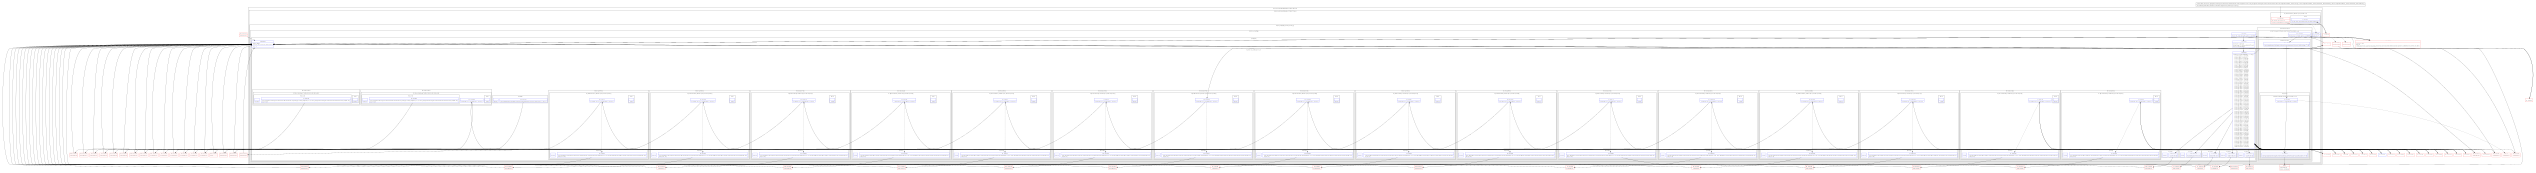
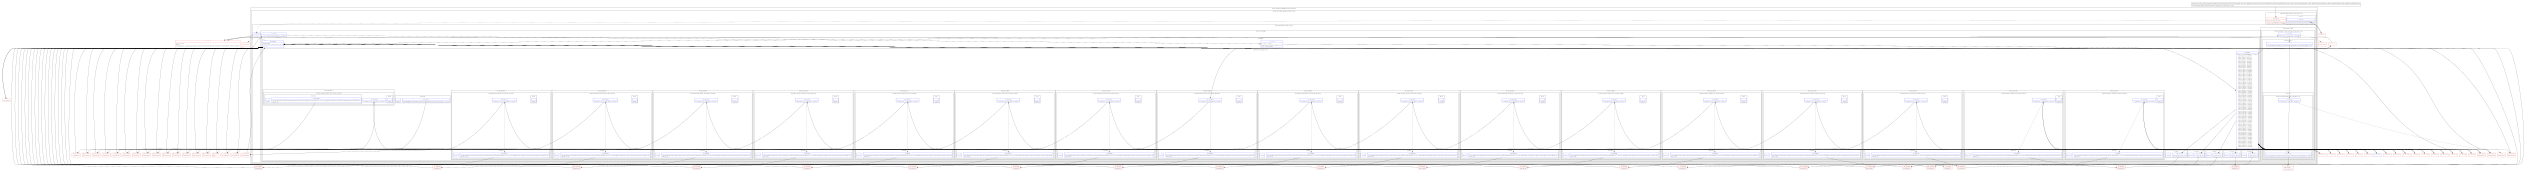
  digraph {
    fontname=Montserrat
    node [color=blue fontname=Montserrat shape=record]
    edge [fontname=Montserrat]
    n1 [label="{2\:\ 0x0007|throw new java.lang.NullPointerException()\l}"]
    n2 [color=red label="{0\:\ 0x0000|MTH_ENTER_BLOCK\l|if (r8 == null) goto L_0x0002\l}"]
    n3 [label="{|break\l}"]
    n4 [label="{11\:\ 0x002c|com.google.android.gms.internal.measurement.zzxj.zza((java.lang.Object) r7, r2, com.google.android.gms.internal.measurement.zzxj.zzo(r8, r2))\lzzc(r7, r0)\l}"]
    n5 [label="{|break\l}"]
    n6 [label="{10\:\ 0x002a|if (zzb(r8, r0) != true) goto L_0x0023\l}"]
    n7 [label="{|break\l}"]
    n8 [label="{14\:\ 0x003d|com.google.android.gms.internal.measurement.zzxj.zza((java.lang.Object) r7, r2, com.google.android.gms.internal.measurement.zzxj.zzn(r8, r2))\lzzc(r7, r0)\l}"]
    n9 [label="{|break\l}"]
    n10 [label="{13\:\ 0x003b|if (zzb(r8, r0) != true) goto L_0x0023\l}"]
    n11 [label="{|break\l}"]
    n12 [label="{17\:\ 0x004e|com.google.android.gms.internal.measurement.zzxj.zza((java.lang.Object) r7, r2, com.google.android.gms.internal.measurement.zzxj.zzl(r8, r2))\lzzc(r7, r0)\l}"]
    n13 [label="{|break\l}"]
    n14 [label="{16\:\ 0x004c|if (zzb(r8, r0) != true) goto L_0x0023\l}"]
    n15 [label="{|break\l}"]
    n16 [label="{20\:\ 0x005f|com.google.android.gms.internal.measurement.zzxj.zza((java.lang.Object) r7, r2, com.google.android.gms.internal.measurement.zzxj.zzl(r8, r2))\lzzc(r7, r0)\l}"]
    n17 [label="{|break\l}"]
    n18 [label="{19\:\ 0x005d|if (zzb(r8, r0) != true) goto L_0x0023\l}"]
    n19 [label="{|break\l}"]
    n20 [label="{23\:\ 0x0070|com.google.android.gms.internal.measurement.zzxj.zzb((java.lang.Object) r7, r2, com.google.android.gms.internal.measurement.zzxj.zzk(r8, r2))\lzzc(r7, r0)\l}"]
    n21 [label="{|break\l}"]
    n22 [label="{22\:\ 0x006e|if (zzb(r8, r0) != true) goto L_0x0023\l}"]
    n23 [label="{|break\l}"]
    n24 [label="{26\:\ 0x0081|com.google.android.gms.internal.measurement.zzxj.zza((java.lang.Object) r7, r2, com.google.android.gms.internal.measurement.zzxj.zzl(r8, r2))\lzzc(r7, r0)\l}"]
    n25 [label="{|break\l}"]
    n26 [label="{25\:\ 0x007f|if (zzb(r8, r0) != true) goto L_0x0023\l}"]
    n27 [label="{|break\l}"]
    n28 [label="{29\:\ 0x0092|com.google.android.gms.internal.measurement.zzxj.zzb((java.lang.Object) r7, r2, com.google.android.gms.internal.measurement.zzxj.zzk(r8, r2))\lzzc(r7, r0)\l}"]
    n29 [label="{|break\l}"]
    n30 [label="{28\:\ 0x0090|if (zzb(r8, r0) != true) goto L_0x0023\l}"]
    n31 [label="{|break\l}"]
    n32 [label="{32\:\ 0x00a3|com.google.android.gms.internal.measurement.zzxj.zza((java.lang.Object) r7, r2, com.google.android.gms.internal.measurement.zzxj.zzm(r8, r2))\lzzc(r7, r0)\l}"]
    n33 [label="{|break\l}"]
    n34 [label="{31\:\ 0x00a1|if (zzb(r8, r0) != true) goto L_0x0023\l}"]
    n35 [label="{|break\l}"]
    n36 [label="{35\:\ 0x00b5|com.google.android.gms.internal.measurement.zzxj.zza((java.lang.Object) r7, r2, com.google.android.gms.internal.measurement.zzxj.zzp(r8, r2))\lzzc(r7, r0)\l}"]
    n37 [label="{|break\l}"]
    n38 [label="{34\:\ 0x00b3|if (zzb(r8, r0) != true) goto L_0x0023\l}"]
    n39 [label="{36\:\ 0x00c1|zza(r7, r8, r0)\l}"]
    n40 [label="{|break\l}"]
    n41 [label="{|break\l}"]
    n42 [label="{39\:\ 0x00cc|com.google.android.gms.internal.measurement.zzxj.zza((java.lang.Object) r7, r2, com.google.android.gms.internal.measurement.zzxj.zzp(r8, r2))\lzzc(r7, r0)\l}"]
    n43 [label="{|break\l}"]
    n44 [label="{38\:\ 0x00ca|if (zzb(r8, r0) != true) goto L_0x0023\l}"]
    n45 [label="{|break\l}"]
    n46 [label="{42\:\ 0x00de|com.google.android.gms.internal.measurement.zzxj.zzb((java.lang.Object) r7, r2, com.google.android.gms.internal.measurement.zzxj.zzk(r8, r2))\lzzc(r7, r0)\l}"]
    n47 [label="{|break\l}"]
+   n48 [label="{41\:\ 0x00dc|if (zzb(r8, r0) != true) goto L_0x0023\l}"]
    n49 [label="{|break\l}"]
    n50 [label="{45\:\ 0x00f0|com.google.android.gms.internal.measurement.zzxj.zzb((java.lang.Object) r7, r2, com.google.android.gms.internal.measurement.zzxj.zzk(r8, r2))\lzzc(r7, r0)\l}"]
    n51 [label="{|break\l}"]
    n52 [label="{44\:\ 0x00ee|if (zzb(r8, r0) != true) goto L_0x0023\l}"]
    n53 [label="{|break\l}"]
    n54 [label="{48\:\ 0x0102|com.google.android.gms.internal.measurement.zzxj.zzb((java.lang.Object) r7, r2, com.google.android.gms.internal.measurement.zzxj.zzk(r8, r2))\lzzc(r7, r0)\l}"]
    n55 [label="{|break\l}"]
    n56 [label="{47\:\ 0x0100|if (zzb(r8, r0) != true) goto L_0x0023\l}"]
    n57 [label="{|break\l}"]
    n58 [label="{51\:\ 0x0114|com.google.android.gms.internal.measurement.zzxj.zza((java.lang.Object) r7, r2, com.google.android.gms.internal.measurement.zzxj.zzl(r8, r2))\lzzc(r7, r0)\l}"]
    n59 [label="{|break\l}"]
    n60 [label="{50\:\ 0x0112|if (zzb(r8, r0) != true) goto L_0x0023\l}"]
    n61 [label="{|break\l}"]
    n62 [label="{54\:\ 0x0126|com.google.android.gms.internal.measurement.zzxj.zzb((java.lang.Object) r7, r2, com.google.android.gms.internal.measurement.zzxj.zzk(r8, r2))\lzzc(r7, r0)\l}"]
    n63 [label="{|break\l}"]
    n64 [label="{53\:\ 0x0124|if (zzb(r8, r0) != true) goto L_0x0023\l}"]
    n65 [label="{|break\l}"]
    n66 [label="{57\:\ 0x0138|com.google.android.gms.internal.measurement.zzxj.zza((java.lang.Object) r7, r2, com.google.android.gms.internal.measurement.zzxj.zzl(r8, r2))\lzzc(r7, r0)\l}"]
    n67 [label="{|break\l}"]
    n68 [label="{56\:\ 0x0136|if (zzb(r8, r0) != true) goto L_0x0023\l}"]
    n69 [label="{58\:\ 0x0144|zza(r7, r8, r0)\l}"]
    n70 [label="{|break\l}"]
    n71 [label="{59\:\ 0x0149|r6.zzcbf.zza(r7, r8, r2)\l}"]
    n72 [label="{|break\l}"]
    n73 [label="{60\:\ 0x0150|com.google.android.gms.internal.measurement.zzwn.zza(r6.zzcbi, r7, r8, r2)\l}"]
    n74 [label="{|break\l}"]
    n75 [label="{|break\l}"]
    n76 [label="{63\:\ 0x015d|com.google.android.gms.internal.measurement.zzxj.zza((java.lang.Object) r7, r2, com.google.android.gms.internal.measurement.zzxj.zzp(r8, r2))\lzzb(r7, r4, r0)\l}"]
    n77 [label="{|break\l}"]
    n78 [label="{62\:\ 0x015b|if (zza(r8, r4, r0) != true) goto L_0x0023\l}"]
    n79 [label="{64\:\ 0x0169|zzb(r7, r8, r0)\l}"]
    n80 [label="{|break\l}"]
    n81 [label="{|break\l}"]
    n82 [label="{67\:\ 0x0174|com.google.android.gms.internal.measurement.zzxj.zza((java.lang.Object) r7, r2, com.google.android.gms.internal.measurement.zzxj.zzp(r8, r2))\lzzb(r7, r4, r0)\l}"]
    n83 [label="{|break\l}"]
    n84 [label="{66\:\ 0x0172|if (zza(r8, r4, r0) != true) goto L_0x0023\l}"]
    n85 [label="{68\:\ 0x0180|zzb(r7, r8, r0)\l}"]
    n86 [label="{|break\l}"]
    n87 [label="{7\:\ 0x0020|switch(((r1 & 267386880) \>\>\> 20)) \{\l    case 0: goto L_0x0026;\l    case 1: goto L_0x0037;\l    case 2: goto L_0x0048;\l    case 3: goto L_0x0059;\l    case 4: goto L_0x006a;\l    case 5: goto L_0x007b;\l    case 6: goto L_0x008c;\l    case 7: goto L_0x009d;\l    case 8: goto L_0x00af;\l    case 9: goto L_0x00c1;\l    case 10: goto L_0x00c6;\l    case 11: goto L_0x00d8;\l    case 12: goto L_0x00ea;\l    case 13: goto L_0x00fc;\l    case 14: goto L_0x010e;\l    case 15: goto L_0x0120;\l    case 16: goto L_0x0132;\l    case 17: goto L_0x0144;\l    case 18: goto L_0x0149;\l    case 19: goto L_0x0149;\l    case 20: goto L_0x0149;\l    case 21: goto L_0x0149;\l    case 22: goto L_0x0149;\l    case 23: goto L_0x0149;\l    case 24: goto L_0x0149;\l    case 25: goto L_0x0149;\l    case 26: goto L_0x0149;\l    case 27: goto L_0x0149;\l    case 28: goto L_0x0149;\l    case 29: goto L_0x0149;\l    case 30: goto L_0x0149;\l    case 31: goto L_0x0149;\l    case 32: goto L_0x0149;\l    case 33: goto L_0x0149;\l    case 34: goto L_0x0149;\l    case 35: goto L_0x0149;\l    case 36: goto L_0x0149;\l    case 37: goto L_0x0149;\l    case 38: goto L_0x0149;\l    case 39: goto L_0x0149;\l    case 40: goto L_0x0149;\l    case 41: goto L_0x0149;\l    case 42: goto L_0x0149;\l    case 43: goto L_0x0149;\l    case 44: goto L_0x0149;\l    case 45: goto L_0x0149;\l    case 46: goto L_0x0149;\l    case 47: goto L_0x0149;\l    case 48: goto L_0x0149;\l    case 49: goto L_0x0149;\l    case 50: goto L_0x0150;\l    case 51: goto L_0x0157;\l    case 52: goto L_0x0157;\l    case 53: goto L_0x0157;\l    case 54: goto L_0x0157;\l    case 55: goto L_0x0157;\l    case 56: goto L_0x0157;\l    case 57: goto L_0x0157;\l    case 58: goto L_0x0157;\l    case 59: goto L_0x0157;\l    case 60: goto L_0x0169;\l    case 61: goto L_0x016e;\l    case 62: goto L_0x016e;\l    case 63: goto L_0x016e;\l    case 64: goto L_0x016e;\l    case 65: goto L_0x016e;\l    case 66: goto L_0x016e;\l    case 67: goto L_0x016e;\l    case 68: goto L_0x0180;\l    default: goto L_0x0023;\l\}\l}"]
    n88 [label="{6\:\ 0x000e|int int r1 = zzbt(r0)\llong long r2 = (long) (1048575 & r1)\lint r4 = r6.zzcas[r0]\l}"]
    n89 [label="{8\:\ 0x0023|LOOP_END\lLOOP:0: B:4:0x0009\-\>B:8:0x0023\l|r0 += 3\l}"]
    n90 [label="{5\:\ 0x000c|if (r0 \< r6.zzcas.length) goto L_0x000e\l}"]
    n91 [label="{73\:\ 0x0192|com.google.android.gms.internal.measurement.zzwn.zza(r6.zzcbh, r7, r8)\l}"]
    n92 [label="{72\:\ 0x0190|if (r6.zzcax == true) goto L_0x0192\l}"]
    n93 [label="{71\:\ 0x0189|com.google.android.gms.internal.measurement.zzwn.zza(r6.zzcbg, r7, r8)\l}"]
    n94 [label="{70\:\ 0x0187|if (r6.zzcaz == false) goto L_0x0189\l}"]
    n95 [label="{3\:\ 0x0008|int r0 = 0\l}"]
    n96 [color=red label="{1\:\ 0x0002}"]
    n97 [color=red label="{77\:\ 0x0023|SYNTHETIC\l}"]
    n98 [color=red label="{76\:\ 0x0023|SYNTHETIC\l}"]
    n99 [color=red label="{79\:\ 0x0023|SYNTHETIC\l}"]
    n100 [color=red label="{78\:\ 0x0023|SYNTHETIC\l}"]
    n101 [color=red label="{81\:\ 0x0023|SYNTHETIC\l}"]
    n102 [color=red label="{80\:\ 0x0023|SYNTHETIC\l}"]
    n103 [color=red label="{83\:\ 0x0023|SYNTHETIC\l}"]
    n104 [color=red label="{82\:\ 0x0023|SYNTHETIC\l}"]
    n105 [color=red label="{85\:\ 0x0023|SYNTHETIC\l}"]
    n106 [color=red label="{84\:\ 0x0023|SYNTHETIC\l}"]
    n107 [color=red label="{87\:\ 0x0023|SYNTHETIC\l}"]
    n108 [color=red label="{86\:\ 0x0023|MTH\l}"]
    n109 [color=red label="{89\:\ 0x0023|SYNTHETIC\l}"]
    n110 [color=red label="{88\:\ 0x0023|SYNTHETIC\l}"]
    n111 [color=red label="{91\:\ 0x0023|SYNTHETIC\l}"]
    n112 [color=red label="{90\:\ 0x0023|SYNTHETIC\l}"]
    n113 [color=red label="{93\:\ 0x0023|SYNTHETIC\l}"]
    n114 [color=red label="{92\:\ 0x0023|SYNTHETIC\l}"]
    n115 [color=red label="{94\:\ 0x0023|SYNTHETIC\l}"]
    n116 [color=red label="{96\:\ 0x0023|SYNTHETIC\l}"]
    n117 [color=red label="{95\:\ 0x0023|SYNTHETIC\l}"]
    n118 [color=red label="{98\:\ 0x0023|SYNTHETIC\l}"]
    n119 [color=red label="{97\:\ 0x0023|SYNTHETIC\l}"]
    n120 [color=red label="{100\:\ 0x0023|SYNTHETIC\l}"]
    n121 [color=red label="{99\:\ 0x0023|SYNTHETIC\l}"]
    n122 [color=red label="{102\:\ 0x0023|SYNTHETIC\l}"]
    n123 [color=red label="{101\:\ 0x0023|SYNTHETIC\l}"]
    n124 [color=red label="{104\:\ 0x0023|SYNTHETIC\l}"]
    n125 [color=red label="{103\:\ 0x0023|SYNTHETIC\l}"]
    n126 [color=red label="{106\:\ 0x0023|SYNTHETIC\l}"]
    n127 [color=red label="{105\:\ 0x0023|SYNTHETIC\l}"]
    n128 [color=red label="{108\:\ 0x0023|SYNTHETIC\l}"]
    n129 [color=red label="{107\:\ 0x0023|SYNTHETIC\l}"]
    n130 [color=red label="{109\:\ 0x0023|SYNTHETIC\l}"]
    n131 [color=red label="{110\:\ 0x0023|SYNTHETIC\l}"]
    n132 [color=red label="{111\:\ 0x0023|SYNTHETIC\l}"]
    n133 [color=red label="{113\:\ 0x0023|SYNTHETIC\l}"]
    n134 [color=red label="{112\:\ 0x0023|SYNTHETIC\l}"]
    n135 [color=red label="{114\:\ 0x0023|SYNTHETIC\l}"]
    n136 [color=red label="{116\:\ 0x0023|SYNTHETIC\l}"]
    n137 [color=red label="{115\:\ 0x0023|SYNTHETIC\l}"]
    n138 [color=red label="{117\:\ 0x0023|SYNTHETIC\l}"]
    n139 [color=red label="{9\:\ 0x0026}"]
    n140 [color=red label="{12\:\ 0x0037}"]
    n141 [color=red label="{15\:\ 0x0048}"]
    n142 [color=red label="{18\:\ 0x0059}"]
    n143 [color=red label="{21\:\ 0x006a}"]
    n144 [color=red label="{24\:\ 0x007b}"]
    n145 [color=red label="{27\:\ 0x008c}"]
    n146 [color=red label="{30\:\ 0x009d}"]
    n147 [color=red label="{33\:\ 0x00af}"]
    n148 [color=red label="{37\:\ 0x00c6}"]
    n149 [color=red label="{40\:\ 0x00d8}"]
    n150 [color=red label="{43\:\ 0x00ea}"]
    n151 [label="{46\:\ 0x00fc}"]
    n152 [color=red label="{49\:\ 0x010e}"]
    n153 [color=red label="{52\:\ 0x0120}"]
    n154 [color=red label="{55\:\ 0x0132}"]
    n155 [color=red label="{61\:\ 0x0157}"]
    n156 [color=red label="{65\:\ 0x016e}"]
    n157 [color=red label="{75\:\ 0x0023|SYNTHETIC\l}"]
    n158 [color=red label="{4\:\ 0x0009|LOOP_START\lPHI: r0 \l  PHI: (r0v1 int) = (r0v0 int), (r0v6 int) binds: [B:3:0x0008, B:8:0x0023] A[DONT_GENERATE, DONT_INLINE]\lLOOP:0: B:4:0x0009\-\>B:8:0x0023\l}"]
    n159 [color=red label="{74\:\ 0x0185|SYNTHETIC\l}"]
    n160 [color=red label="{118\:\ ?|SYNTHETIC\lORIG_RETURN\l}"]
    n161 [color=red label="{120\:\ ?|SYNTHETIC\l}"]
    n162 [color=red label="{119\:\ ?|SYNTHETIC\l}"]
    n163 [color=red label="{69\:\ 0x0185}"]
    n164 [label="{public final void com.google.android.gms.internal.measurement.zzvz.zzd((r6v0 'this' com.google.android.gms.internal.measurement.zzvz A[IMMUTABLE_TYPE, THIS]), (r7v0 T A[IMMUTABLE_TYPE, METHOD_ARGUMENT]), (r8v0 T A[IMMUTABLE_TYPE, METHOD_ARGUMENT]))  | Annotation[SYSTEM, dalvik.annotation.Signature, \{value=[(TT;TT;)V]\}]\l}" color=""]
    subgraph cluster_1 {
      label="R(1:(2:(1:2)|(3:3|(3:6|7|8)|(1:(2:71|(1:(1:73)))))))"
      subgraph cluster_2 {
        label="R(2:(1:2)|(3:3|(3:6|7|8)|(1:(2:71|(1:(1:73))))))"
        subgraph cluster_3 {
          label="IF [B:0:0x0000] THEN: R(1:2) ELSE: null"
          n2
          subgraph cluster_4 {
            label="R(1:2)"
            n1
          }
        }
        subgraph cluster_5 {
          label="R(3:3|(3:6|7|8)|(1:(2:71|(1:(1:73)))))"
          n95
          subgraph cluster_6 {
            label="LOOP:0: (3:6|7|8)"
            n90
            subgraph cluster_7 {
              label="R(3:6|7|8)"
              n88
              n89
              subgraph cluster_8 {
                label="Switch: 24, default: null"
                n87
                subgraph cluster_9 {
                  label="R(1:(1:1)(2:11|1))"
                  subgraph cluster_10 {
                    label="IF [B:10:0x002a] THEN: R(1:1) ELSE: R(2:11|1)"
                    n6
                    subgraph cluster_11 {
                      label="R(1:1)"
                      n3
                    }
                    subgraph cluster_12 {
                      label="R(2:11|1)"
                      n4
                      n5
                    }
                  }
                }
                subgraph cluster_13 {
                  label="R(1:(1:1)(2:14|1))"
                  subgraph cluster_14 {
                    label="IF [B:13:0x003b] THEN: R(1:1) ELSE: R(2:14|1)"
                    n10
                    subgraph cluster_15 {
                      label="R(1:1)"
                      n7
                    }
                    subgraph cluster_16 {
                      label="R(2:14|1)"
                      n8
                      n9
                    }
                  }
                }
                subgraph cluster_17 {
                  label="R(1:(1:1)(2:17|1))"
                  subgraph cluster_18 {
                    label="IF [B:16:0x004c] THEN: R(1:1) ELSE: R(2:17|1)"
                    n14
                    subgraph cluster_19 {
                      label="R(1:1)"
                      n11
                    }
                    subgraph cluster_20 {
                      label="R(2:17|1)"
                      n12
                      n13
                    }
                  }
                }
                subgraph cluster_21 {
                  label="R(1:(1:1)(2:20|1))"
                  subgraph cluster_22 {
                    label="IF [B:19:0x005d] THEN: R(1:1) ELSE: R(2:20|1)"
                    n18
                    subgraph cluster_23 {
                      label="R(1:1)"
                      n15
                    }
                    subgraph cluster_24 {
                      label="R(2:20|1)"
                      n16
                      n17
                    }
                  }
                }
                subgraph cluster_25 {
                  label="R(1:(1:1)(2:23|1))"
                  subgraph cluster_26 {
                    label="IF [B:22:0x006e] THEN: R(1:1) ELSE: R(2:23|1)"
                    n22
                    subgraph cluster_27 {
                      label="R(1:1)"
                      n19
                    }
                    subgraph cluster_28 {
                      label="R(2:23|1)"
                      n20
                      n21
                    }
                  }
                }
                subgraph cluster_29 {
                  label="R(1:(1:1)(2:26|1))"
                  subgraph cluster_30 {
                    label="IF [B:25:0x007f] THEN: R(1:1) ELSE: R(2:26|1)"
                    n26
                    subgraph cluster_31 {
                      label="R(1:1)"
                      n23
                    }
                    subgraph cluster_32 {
                      label="R(2:26|1)"
                      n24
                      n25
                    }
                  }
                }
                subgraph cluster_33 {
                  label="R(1:(1:1)(2:29|1))"
                  subgraph cluster_34 {
                    label="IF [B:28:0x0090] THEN: R(1:1) ELSE: R(2:29|1)"
                    n30
                    subgraph cluster_35 {
                      label="R(1:1)"
                      n27
                    }
                    subgraph cluster_36 {
                      label="R(2:29|1)"
                      n28
                      n29
                    }
                  }
                }
                subgraph cluster_37 {
                  label="R(1:(1:1)(2:32|1))"
                  subgraph cluster_38 {
                    label="IF [B:31:0x00a1] THEN: R(1:1) ELSE: R(2:32|1)"
                    n34
                    subgraph cluster_39 {
                      label="R(1:1)"
                      n31
                    }
                    subgraph cluster_40 {
                      label="R(2:32|1)"
                      n32
                      n33
                    }
                  }
                }
                subgraph cluster_41 {
                  label="R(1:(1:1)(2:35|1))"
                  subgraph cluster_42 {
                    label="IF [B:34:0x00b3] THEN: R(1:1) ELSE: R(2:35|1)"
                    n38
                    subgraph cluster_43 {
                      label="R(1:1)"
                      n35
                    }
                    subgraph cluster_44 {
                      label="R(2:35|1)"
                      n36
                      n37
                    }
                  }
                }
                subgraph cluster_45 {
                  label="R(2:36|1)"
                  n39
                  n40
                }
                subgraph cluster_46 {
                  label="R(1:(1:1)(2:39|1))"
                  subgraph cluster_47 {
                    label="IF [B:38:0x00ca] THEN: R(1:1) ELSE: R(2:39|1)"
                    n44
                    subgraph cluster_48 {
                      label="R(1:1)"
                      n41
                    }
                    subgraph cluster_49 {
                      label="R(2:39|1)"
                      n42
                      n43
                    }
                  }
                }
                subgraph cluster_50 {
                  label="R(1:(1:1)(2:42|1))"
                  subgraph cluster_51 {
                    label="IF [B:41:0x00dc] THEN: R(1:1) ELSE: R(2:42|1)"
+                   n48
                    subgraph cluster_52 {
                      label="R(1:1)"
                      n45
                    }
                    subgraph cluster_53 {
                      label="R(2:42|1)"
                      n46
                      n47
                    }
                  }
                }
                subgraph cluster_54 {
                  label="R(1:(1:1)(2:45|1))"
                  subgraph cluster_55 {
                    label="IF [B:44:0x00ee] THEN: R(1:1) ELSE: R(2:45|1)"
                    n52
                    subgraph cluster_56 {
                      label="R(1:1)"
                      n49
                    }
                    subgraph cluster_57 {
                      label="R(2:45|1)"
                      n50
                      n51
                    }
                  }
                }
                subgraph cluster_58 {
                  label="R(1:(1:1)(2:48|1))"
                  subgraph cluster_59 {
                    label="IF [B:47:0x0100] THEN: R(1:1) ELSE: R(2:48|1)"
                    n56
                    subgraph cluster_60 {
                      label="R(1:1)"
                      n53
                    }
                    subgraph cluster_61 {
                      label="R(2:48|1)"
                      n54
                      n55
                    }
                  }
                }
                subgraph cluster_62 {
                  label="R(1:(1:1)(2:51|1))"
                  subgraph cluster_63 {
                    label="IF [B:50:0x0112] THEN: R(1:1) ELSE: R(2:51|1)"
                    n60
                    subgraph cluster_64 {
                      label="R(1:1)"
                      n57
                    }
                    subgraph cluster_65 {
                      label="R(2:51|1)"
                      n58
                      n59
                    }
                  }
                }
                subgraph cluster_66 {
                  label="R(1:(1:1)(2:54|1))"
                  subgraph cluster_67 {
                    label="IF [B:53:0x0124] THEN: R(1:1) ELSE: R(2:54|1)"
                    n64
                    subgraph cluster_68 {
                      label="R(1:1)"
                      n61
                    }
                    subgraph cluster_69 {
                      label="R(2:54|1)"
                      n62
                      n63
                    }
                  }
                }
                subgraph cluster_70 {
                  label="R(1:(1:1)(2:57|1))"
                  subgraph cluster_71 {
                    label="IF [B:56:0x0136] THEN: R(1:1) ELSE: R(2:57|1)"
                    n68
                    subgraph cluster_72 {
                      label="R(1:1)"
                      n65
                    }
                    subgraph cluster_73 {
                      label="R(2:57|1)"
                      n66
                      n67
                    }
                  }
                }
                subgraph cluster_74 {
                  label="R(2:58|1)"
                  n69
                  n70
                }
                subgraph cluster_75 {
                  label="R(2:59|1)"
                  n71
                  n72
                }
                subgraph cluster_76 {
                  label="R(2:60|1)"
                  n73
                  n74
                }
                subgraph cluster_77 {
                  label="R(1:(1:1)(2:63|1))"
                  subgraph cluster_78 {
                    label="IF [B:62:0x015b] THEN: R(1:1) ELSE: R(2:63|1)"
                    n78
                    subgraph cluster_79 {
                      label="R(1:1)"
                      n75
                    }
                    subgraph cluster_80 {
                      label="R(2:63|1)"
                      n76
                      n77
                    }
                  }
                }
                subgraph cluster_81 {
                  label="R(2:64|1)"
                  n79
                  n80
                }
                subgraph cluster_82 {
                  label="R(1:(1:1)(2:67|1))"
                  subgraph cluster_83 {
                    label="IF [B:66:0x0172] THEN: R(1:1) ELSE: R(2:67|1)"
                    n84
                    subgraph cluster_84 {
                      label="R(1:1)"
                      n81
                    }
                    subgraph cluster_85 {
                      label="R(2:67|1)"
                      n82
                      n83
                    }
                  }
                }
                subgraph cluster_86 {
                  label="R(2:68|1)"
                  n85
                  n86
                }
              }
            }
          }
          subgraph cluster_87 {
            label="R(1:(2:71|(1:(1:73))))"
            subgraph cluster_88 {
              label="IF [B:70:0x0187] THEN: R(2:71|(1:(1:73))) ELSE: null"
              n94
              subgraph cluster_89 {
                label="R(2:71|(1:(1:73)))"
                n93
                subgraph cluster_90 {
                  label="R(1:(1:73))"
                  subgraph cluster_91 {
                    label="IF [B:72:0x0190] THEN: R(1:73) ELSE: null"
                    n92
                    subgraph cluster_92 {
                      label="R(1:73)"
                      n91
                    }
                  }
                }
              }
            }
          }
        }
      }
    }
    n2 -> n95 [style=dashed]
    n2 -> n96
    n4 -> n97
    n6 -> n4 [style=dashed]
    n6 -> n98
    n8 -> n99
    n10 -> n8 [style=dashed]
    n10 -> n100
    n12 -> n101
    n14 -> n12 [style=dashed]
    n14 -> n102
    n16 -> n103
    n18 -> n16 [style=dashed]
    n18 -> n104
    n20 -> n105
    n22 -> n20 [style=dashed]
    n22 -> n106
    n24 -> n107
    n26 -> n24 [style=dashed]
    n26 -> n108
    n28 -> n109
    n30 -> n28 [style=dashed]
    n30 -> n110
    n32 -> n111
    n34 -> n32 [style=dashed]
    n34 -> n112
    n36 -> n113
    n38 -> n36 [style=dashed]
    n38 -> n114
    n39 -> n115
    n42 -> n116
    n44 -> n42 [style=dashed]
    n44 -> n117
    n46 -> n118
+   n48 -> n46 [style=dashed]
+   n48 -> n119
    n50 -> n120
    n52 -> n121
    n54 -> n122
    n56 -> n54 [style=dashed]
    n56 -> n123
    n58 -> n124
    n60 -> n58 [style=dashed]
    n60 -> n125
    n62 -> n126
    n64 -> n62 [style=dashed]
    n64 -> n127
    n66 -> n128
    n68 -> n66 [style=dashed]
    n68 -> n129
    n69 -> n130
    n71 -> n131
    n73 -> n132
    n76 -> n133
    n78 -> n76 [style=dashed]
    n78 -> n134
    n79 -> n135
    n82 -> n136
    n84 -> n82 [style=dashed]
    n84 -> n137
    n85 -> n138
    n87 -> n39
    n87 -> n69
    n87 -> n71
    n87 -> n79
    n87 -> n85
    n87 -> n139
    n87 -> n140
    n87 -> n141
    n87 -> n142
    n87 -> n143
    n87 -> n144
    n87 -> n145
    n87 -> n146
    n87 -> n147
    n87 -> n148
    n87 -> n149
    n87 -> n150
    n87 -> n151
    n87 -> n152
    n87 -> n153
    n87 -> n154
    n87 -> n155
    n87 -> n156
    n87 -> n157
    n88 -> n87
    n89 -> n158
    n90 -> n88
    n90 -> n159 [style=dashed]
    n91 -> n160
    n92 -> n91
    n92 -> n161 [style=dashed]
    n93 -> n92
    n94 -> n93
    n94 -> n162 [style=dashed]
    n95 -> n158
    n96 -> n1
    n97 -> n89
    n98 -> n89
    n99 -> n89
    n100 -> n89
    n101 -> n89
    n102 -> n89
    n103 -> n89
    n104 -> n89
    n105 -> n89
    n106 -> n89
    n107 -> n89
    n108 -> n89
    n109 -> n89
    n110 -> n89
    n111 -> n89
    n112 -> n89
    n113 -> n89
    n114 -> n89
    n116 -> n89
    n117 -> n89
    n118 -> n89
    n119 -> n89
    n120 -> n89
    n121 -> n89
    n122 -> n89
    n123 -> n89
    n124 -> n89
    n125 -> n89
    n126 -> n89
    n127 -> n89
    n128 -> n89
    n129 -> n89
    n130 -> n89
    n131 -> n89
    n132 -> n89
    n133 -> n89
    n134 -> n89
    n135 -> n89
    n136 -> n89
    n137 -> n89
    n138 -> n89
    n139 -> n6
    n140 -> n10
    n141 -> n14
    n142 -> n18
    n143 -> n22
    n144 -> n26
    n145 -> n30
    n146 -> n34
    n147 -> n38
    n148 -> n44
    n148 -> n89
+   n149 -> n48
    n150 -> n52
    n151 -> n56
    n152 -> n60
    n153 -> n64
    n154 -> n68
    n155 -> n78
    n156 -> n84
    n157 -> n89
    n158 -> n90
    n159 -> n163
    n163 -> n94
    n164 -> n2
  }
